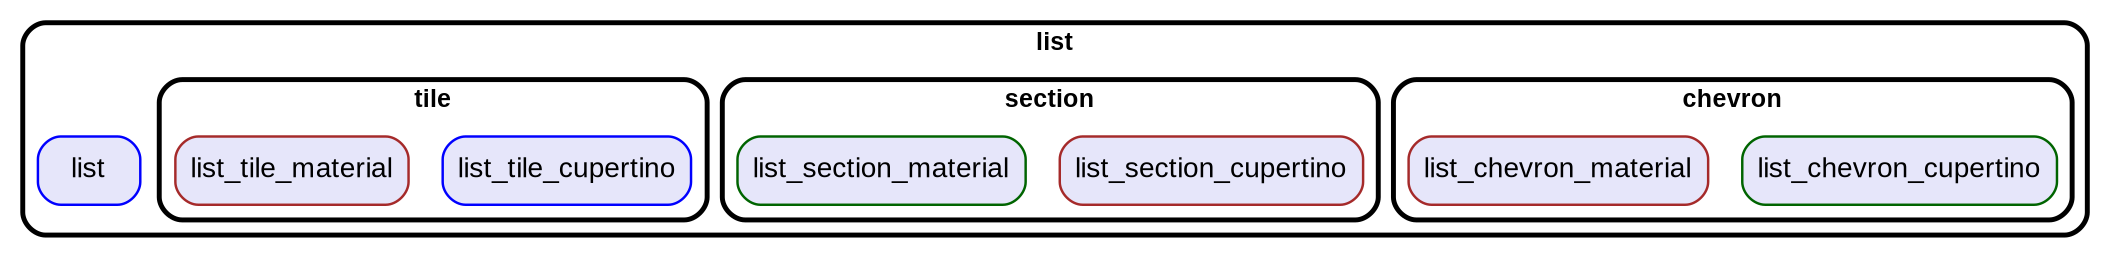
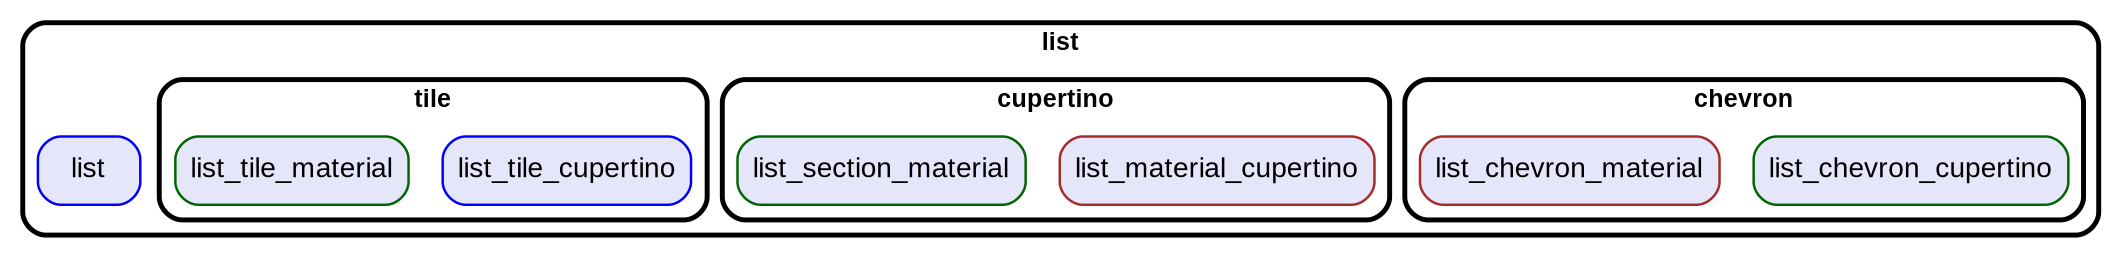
  digraph {
    fontname="Arial Black"
    fontsize=13
    penwidth=2.6
    style=rounded
    node [fillcolor=Lavender fontname=Arial fontsize=15 penwidth=1.3 shape=rect style="filled,rounded" color=brown]
    n1 [label=list_chevron_cupertino color=darkgreen]
    n2 [label=list_chevron_material]
-   n3 [label=list_section_cupertino]
+   n3 [label=list_material_cupertino]
    n4 [label=list_section_material color=darkgreen]
    n5 [label=list_tile_cupertino color=blue]
-   n6 [label=list_tile_material]
+   n6 [label=list_tile_material color=darkgreen]
    n7 [label=list color=blue]
    subgraph cluster_1 {
      label=list
      n7
      subgraph cluster_2 {
        label=chevron
        n1
        n2
      }
      subgraph cluster_3 {
-       label=section
+       label=cupertino
        n3
        n4
      }
      subgraph cluster_4 {
        label=tile
        n5
        n6
      }
    }
  }
